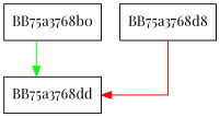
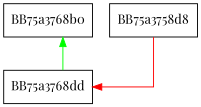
  digraph {
    fontname="Playfair Display"
    splines=ortho
    node [fontname="Playfair Display" shape=box]
    edge [fontname="Playfair Display"]
    BB75a3768b0
    BB75a3768dd
-   BB75a3768d8
-   BB75a3768b0 -> BB75a3768dd [color=green]
+   BB75a3768d8 [label=BB75a3758d8]
+   BB75a3768dd -> BB75a3768b0 [color=green]
    BB75a3768d8 -> BB75a3768dd [color=red]
  }
